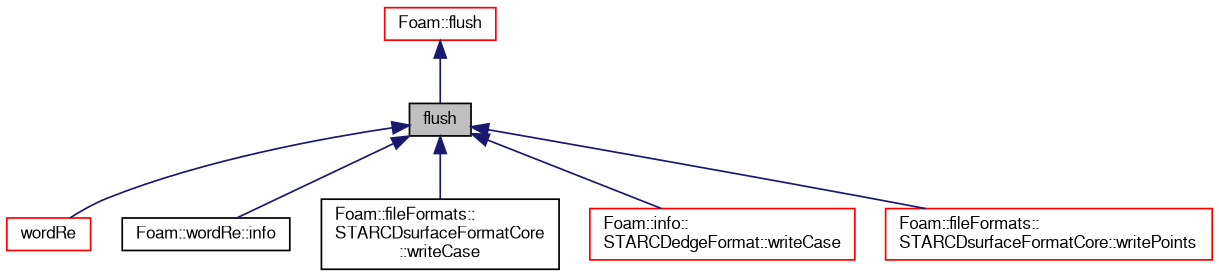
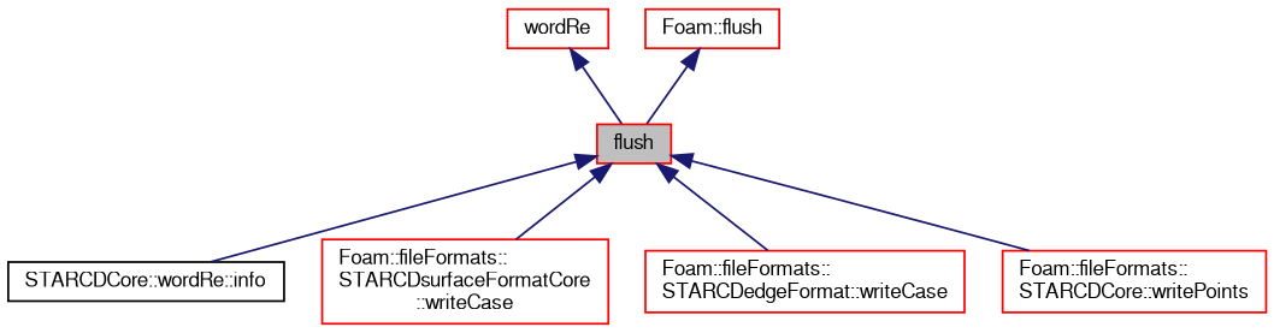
  digraph {
    rankdir=TB
    node [color=red fontname=FreeSans fontsize=10 shape=record]
    edge [color=midnightblue dir=back fontname=FreeSans fontsize=10 labelfontname=FreeSans labelfontsize=10 style=solid]
-   n1 [color=black fillcolor=grey75 fontcolor=black height=0.2 label=flush style=filled width=0.4]
+   n1 [fillcolor=grey75 fontcolor=black height=0.2 label=flush style=filled width=0.4]
    n2 [height=0.2 label=wordRe width=0.4]
-   n3 [color=black height=0.2 label="Foam::wordRe::info" width=0.4]
-   n4 [color=black height=0.2 label="Foam::fileFormats::\lSTARCDsurfaceFormatCore\l::writeCase" width=0.4]
-   n5 [height=0.2 label="Foam::info::\lSTARCDedgeFormat::writeCase" width=0.4]
-   n6 [height=0.2 label="Foam::fileFormats::\lSTARCDsurfaceFormatCore::writePoints" width=0.4]
+   n3 [color=black height=0.2 label="STARCDCore::wordRe::info" width=0.4]
+   n4 [height=0.2 label="Foam::fileFormats::\lSTARCDsurfaceFormatCore\l::writeCase" width=0.4]
+   n5 [height=0.2 label="Foam::fileFormats::\lSTARCDedgeFormat::writeCase" width=0.4]
+   n6 [height=0.2 label="Foam::fileFormats::\lSTARCDCore::writePoints" width=0.4]
    n7 [height=0.2 label="Foam::flush" width=0.4]
-   n1 -> n2
+   n2 -> n1
    n1 -> n3
    n1 -> n4
    n1 -> n5
    n1 -> n6
    n7 -> n1
  }
